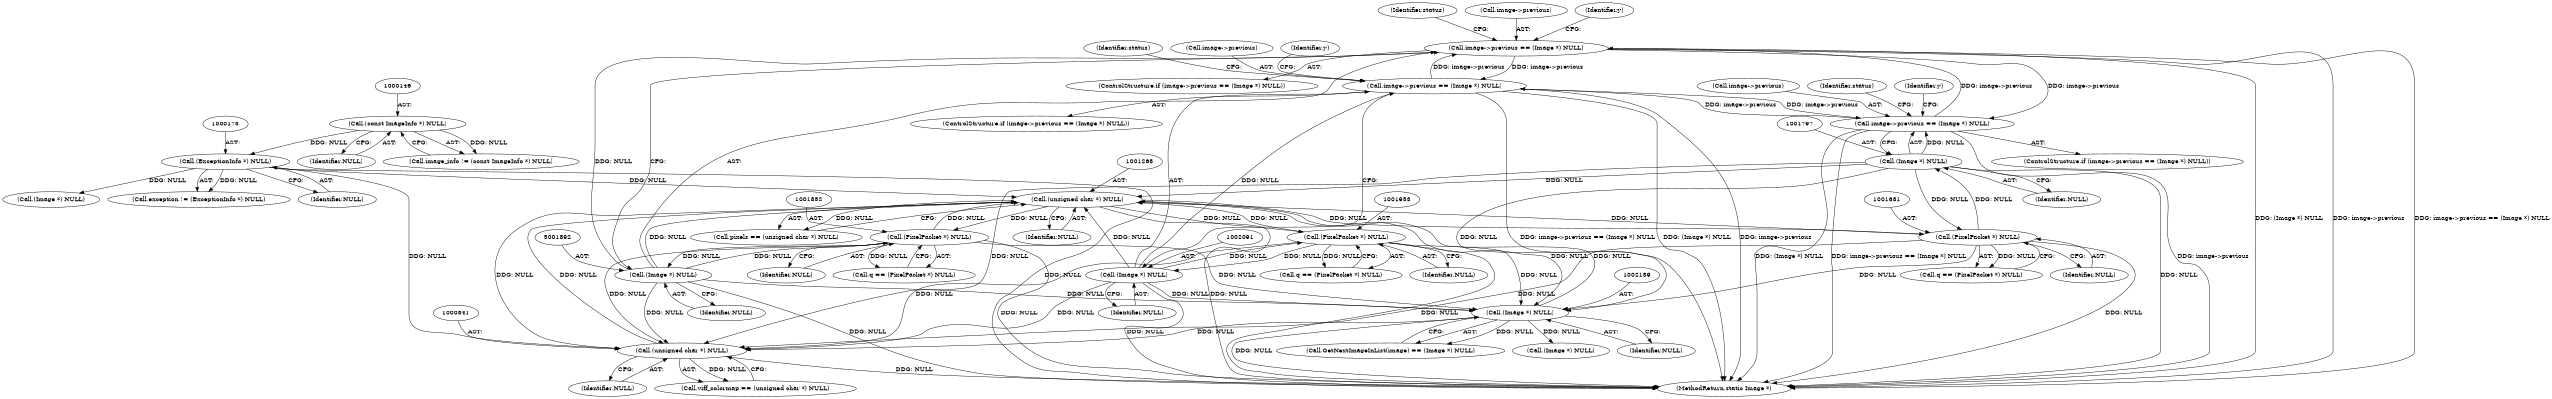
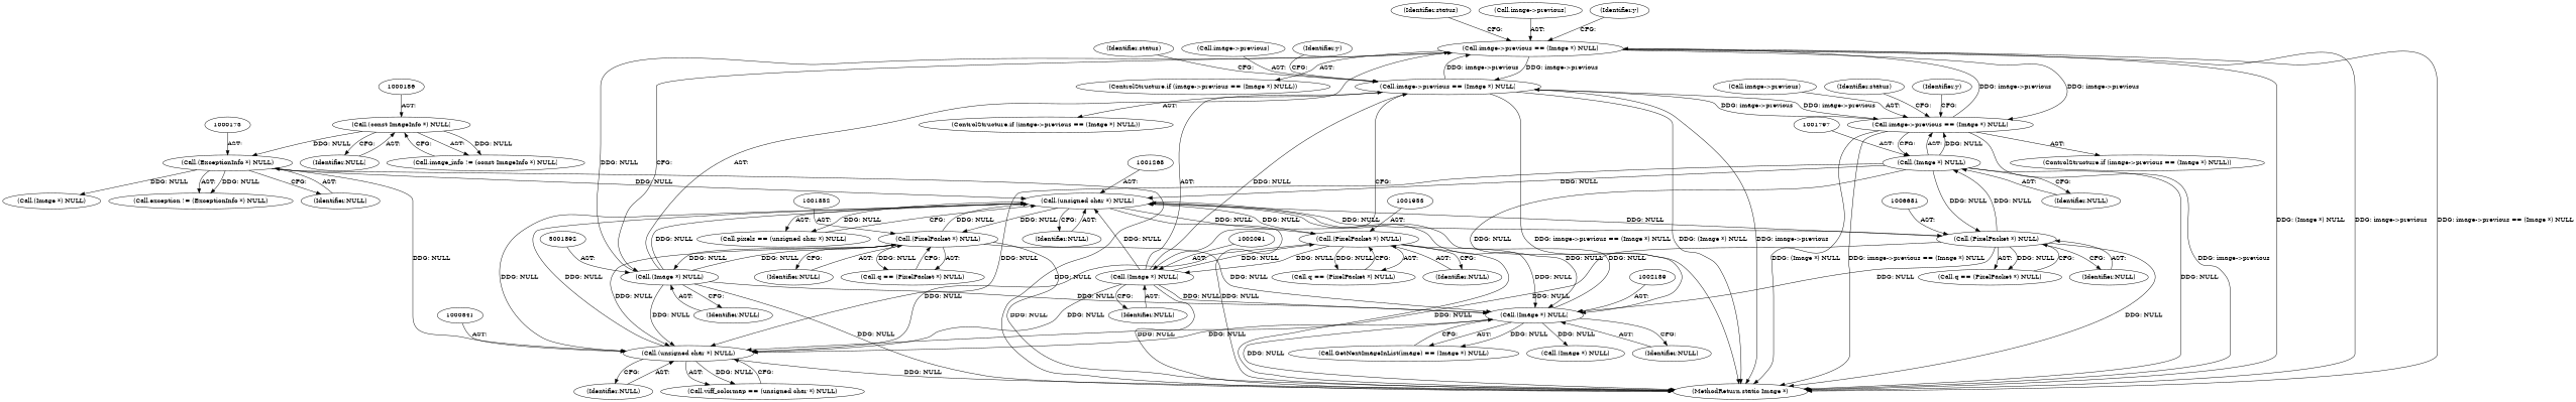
  digraph {
    n1 [label="(Call,image->previous == (Image *) NULL)"]
    n2 [label="(Call,image->previous == (Image *) NULL)"]
    n3 [label="(Call,image->previous == (Image *) NULL)"]
    n4 [label="(Call,(Image *) NULL)"]
    n5 [label="(ControlStructure,if (image->previous == (Image *) NULL))"]
    n6 [label="(MethodReturn,static Image *)"]
    n7 [label="(Call,(Image *) NULL)"]
    n8 [label="(ControlStructure,if (image->previous == (Image *) NULL))"]
    n9 [label="(Call,(Image *) NULL)"]
    n10 [label="(ControlStructure,if (image->previous == (Image *) NULL))"]
    n11 [label="(Call,(unsigned char *) NULL)"]
    n12 [label="(Call,(Image *) NULL)"]
    n13 [label="(Call,(unsigned char *) NULL)"]
    n14 [label="(Call,(PixelPacket *) NULL)"]
    n15 [label="(Identifier,NULL)"]
    n16 [label="(Call,(PixelPacket *) NULL)"]
    n17 [label="(Identifier,NULL)"]
    n18 [label="(Call,(PixelPacket *) NULL)"]
    n19 [label="(Identifier,NULL)"]
    n20 [label="(Call,q == (PixelPacket *) NULL)"]
    n21 [label="(Identifier,NULL)"]
    n22 [label="(Call,pixels == (unsigned char *) NULL)"]
    n23 [label="(Identifier,NULL)"]
    n24 [label="(Identifier,NULL)"]
    n25 [label="(Call,(Image *) NULL)"]
    n26 [label="(Call,GetNextImageInList(image) == (Image *) NULL)"]
    n27 [label="(Identifier,NULL)"]
    n28 [label="(Call,viff_colormap == (unsigned char *) NULL)"]
    n29 [label="(Identifier,NULL)"]
    n30 [label="(Call,q == (PixelPacket *) NULL)"]
    n31 [label="(Identifier,NULL)"]
    n32 [label="(Call,q == (PixelPacket *) NULL)"]
    n33 [label="(Call,(ExceptionInfo *) NULL)"]
    n34 [label="(Call,(Image *) NULL)"]
    n35 [label="(Call,exception != (ExceptionInfo *) NULL)"]
    n36 [label="(Identifier,NULL)"]
    n37 [label="(Call,(const ImageInfo *) NULL)"]
    n38 [label="(Call,image_info != (const ImageInfo *) NULL)"]
    n39 [label="(Identifier,NULL)"]
    n40 [label="(Identifier,status)"]
    n41 [label="(Call,image->previous)"]
    n42 [label="(Identifier,status)"]
    n43 [label="(Identifier,y)"]
    n44 [label="(Identifier,y)"]
    n45 [label="(Call,image->previous)"]
    n46 [label="(Call,image->previous)"]
    n47 [label="(Identifier,y)"]
    n48 [label="(Identifier,status)"]
    1001797
-   1001681
+   1001681 [label=1006681]
    1001268
    1002189
    1001953
    1002091
    n55 [label=5001892]
    1001852
    1000173
-   1000146
+   1000146 [label=1000186]
    1000841
    n1 -> n2 [label="DDG: image->previous"]
    n1 -> n3 [label="DDG: image->previous"]
    n1 -> n4 [label="CFG: "]
    n1 -> n5 [label="AST: "]
    n1 -> n6 [label="DDG: (Image *) NULL"]
    n1 -> n6 [label="DDG: image->previous"]
    n1 -> n6 [label="DDG: image->previous == (Image *) NULL"]
    n2 -> n1 [label="DDG: image->previous"]
    n2 -> n3 [label="DDG: image->previous"]
    n2 -> n6 [label="DDG: (Image *) NULL"]
    n2 -> n6 [label="DDG: image->previous"]
    n2 -> n6 [label="DDG: image->previous == (Image *) NULL"]
    n2 -> n7 [label="CFG: "]
    n2 -> n8 [label="AST: "]
    n3 -> n1 [label="DDG: image->previous"]
    n3 -> n2 [label="DDG: image->previous"]
    n3 -> n6 [label="DDG: (Image *) NULL"]
    n3 -> n6 [label="DDG: image->previous == (Image *) NULL"]
    n3 -> n6 [label="DDG: image->previous"]
    n3 -> n9 [label="CFG: "]
    n3 -> n10 [label="AST: "]
    n4 -> n1 [label="AST: "]
    n4 -> n1 [label="DDG: NULL"]
    n4 -> n6 [label="DDG: NULL"]
    n4 -> n11 [label="DDG: NULL"]
    n4 -> n12 [label="DDG: NULL"]
    n4 -> n13 [label="DDG: NULL"]
    n4 -> n14 [label="DDG: NULL"]
    n4 -> n15 [label="CFG: "]
    n7 -> n2 [label="AST: "]
    n7 -> n2 [label="DDG: NULL"]
    n7 -> n6 [label="DDG: NULL"]
    n7 -> n11 [label="DDG: NULL"]
    n7 -> n12 [label="DDG: NULL"]
    n7 -> n13 [label="DDG: NULL"]
    n7 -> n16 [label="DDG: NULL"]
    n7 -> n17 [label="CFG: "]
    n9 -> n3 [label="AST: "]
    n9 -> n3 [label="DDG: NULL"]
    n9 -> n6 [label="DDG: NULL"]
    n9 -> n11 [label="DDG: NULL"]
    n9 -> n12 [label="DDG: NULL"]
    n9 -> n13 [label="DDG: NULL"]
    n9 -> n18 [label="DDG: NULL"]
    n9 -> n19 [label="CFG: "]
    n11 -> n6 [label="DDG: NULL"]
    n11 -> n12 [label="DDG: NULL"]
    n11 -> n13 [label="DDG: NULL"]
    n11 -> n14 [label="DDG: NULL"]
    n11 -> n16 [label="DDG: NULL"]
    n11 -> n18 [label="DDG: NULL"]
    n11 -> n22 [label="AST: "]
    n11 -> n22 [label="DDG: NULL"]
    n11 -> n23 [label="CFG: "]
    n12 -> n6 [label="DDG: NULL"]
    n12 -> n11 [label="DDG: NULL"]
    n12 -> n13 [label="DDG: NULL"]
    n12 -> n24 [label="CFG: "]
    n12 -> n25 [label="DDG: NULL"]
    n12 -> n26 [label="AST: "]
    n12 -> n26 [label="DDG: NULL"]
    n13 -> n6 [label="DDG: NULL"]
    n13 -> n11 [label="DDG: NULL"]
    n13 -> n27 [label="CFG: "]
    n13 -> n28 [label="AST: "]
    n13 -> n28 [label="DDG: NULL"]
    n14 -> n4 [label="DDG: NULL"]
    n14 -> n6 [label="DDG: NULL"]
    n14 -> n11 [label="DDG: NULL"]
    n14 -> n12 [label="DDG: NULL"]
    n14 -> n13 [label="DDG: NULL"]
    n14 -> n31 [label="CFG: "]
    n14 -> n32 [label="AST: "]
    n14 -> n32 [label="DDG: NULL"]
    n15 -> n4 [label="AST: "]
    n16 -> n6 [label="DDG: NULL"]
    n16 -> n7 [label="DDG: NULL"]
    n16 -> n11 [label="DDG: NULL"]
    n16 -> n12 [label="DDG: NULL"]
    n16 -> n13 [label="DDG: NULL"]
    n16 -> n29 [label="CFG: "]
    n16 -> n30 [label="AST: "]
    n16 -> n30 [label="DDG: NULL"]
    n17 -> n7 [label="AST: "]
    n18 -> n6 [label="DDG: NULL"]
    n18 -> n9 [label="DDG: NULL"]
    n18 -> n11 [label="DDG: NULL"]
    n18 -> n12 [label="DDG: NULL"]
    n18 -> n13 [label="DDG: NULL"]
    n18 -> n20 [label="AST: "]
    n18 -> n20 [label="DDG: NULL"]
    n18 -> n21 [label="CFG: "]
    n19 -> n9 [label="AST: "]
    n20 -> n18 [label="CFG: "]
    n21 -> n18 [label="AST: "]
    n22 -> n11 [label="CFG: "]
    n23 -> n11 [label="AST: "]
    n24 -> n12 [label="AST: "]
    n26 -> n12 [label="CFG: "]
    n27 -> n13 [label="AST: "]
    n28 -> n13 [label="CFG: "]
    n29 -> n16 [label="AST: "]
    n30 -> n16 [label="CFG: "]
    n31 -> n14 [label="AST: "]
    n32 -> n14 [label="CFG: "]
    n33 -> n6 [label="DDG: NULL"]
    n33 -> n11 [label="DDG: NULL"]
    n33 -> n13 [label="DDG: NULL"]
    n33 -> n34 [label="DDG: NULL"]
    n33 -> n35 [label="AST: "]
    n33 -> n35 [label="DDG: NULL"]
    n33 -> n36 [label="CFG: "]
    n36 -> n33 [label="AST: "]
    n37 -> n33 [label="DDG: NULL"]
    n37 -> n38 [label="AST: "]
    n37 -> n38 [label="DDG: NULL"]
    n37 -> n39 [label="CFG: "]
    n38 -> n37 [label="CFG: "]
    n39 -> n37 [label="AST: "]
    n40 -> n1 [label="CFG: "]
    n41 -> n1 [label="AST: "]
    n42 -> n2 [label="CFG: "]
    n43 -> n3 [label="CFG: "]
    n44 -> n1 [label="CFG: "]
    n45 -> n2 [label="AST: "]
    n46 -> n3 [label="AST: "]
    n47 -> n2 [label="CFG: "]
    n48 -> n3 [label="CFG: "]
    1001797 -> n9 [label="AST: "]
    1001681 -> n18 [label="AST: "]
    1001268 -> n11 [label="AST: "]
    1002189 -> n12 [label="AST: "]
    1001953 -> n16 [label="AST: "]
    1002091 -> n7 [label="AST: "]
    n55 -> n4 [label="AST: "]
    1001852 -> n14 [label="AST: "]
    1000173 -> n33 [label="AST: "]
    1000146 -> n37 [label="AST: "]
    1000841 -> n13 [label="AST: "]
  }
